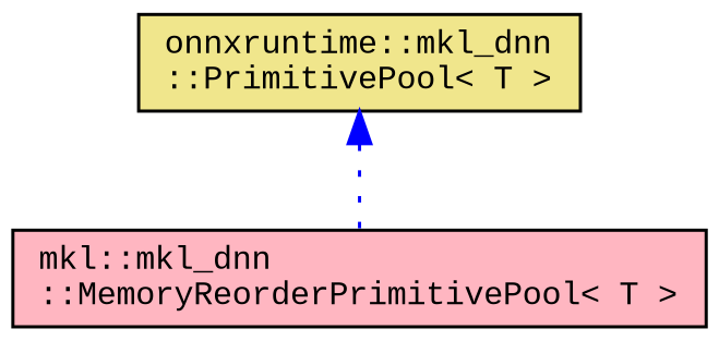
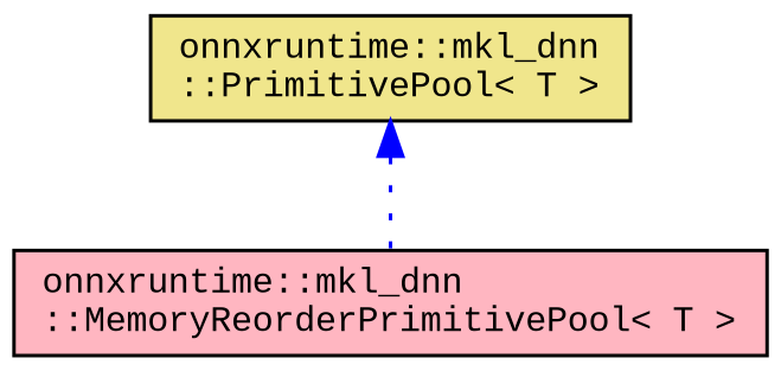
  digraph {
    rankdir=TB
    fontname="Liberation Mono"
    node [color=black fontname="Liberation Mono" fontsize=10 shape=record style=filled]
    n1 [fillcolor=khaki height=0.2 label="onnxruntime::mkl_dnn\l::PrimitivePool\< T \>" width=0.4]
-   n2 [fillcolor=lightpink height=0.2 label="mkl::mkl_dnn\l::MemoryReorderPrimitivePool\< T \>" width=0.4]
+   n2 [fillcolor=lightpink height=0.2 label="onnxruntime::mkl_dnn\l::MemoryReorderPrimitivePool\< T \>" width=0.4]
    n1 -> n2 [color=blue dir=back fontname="Liberation Mono" fontsize=10 labelfontname=Helvetica labelfontsize=10 style=dotted]
  }
